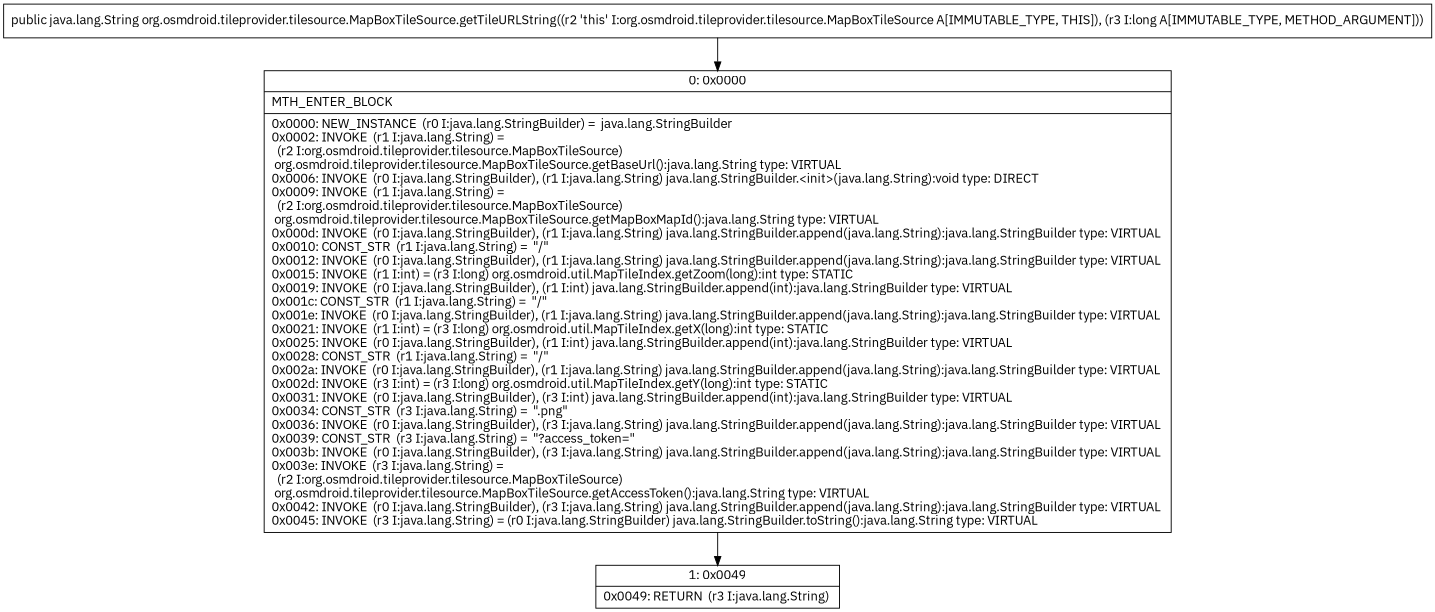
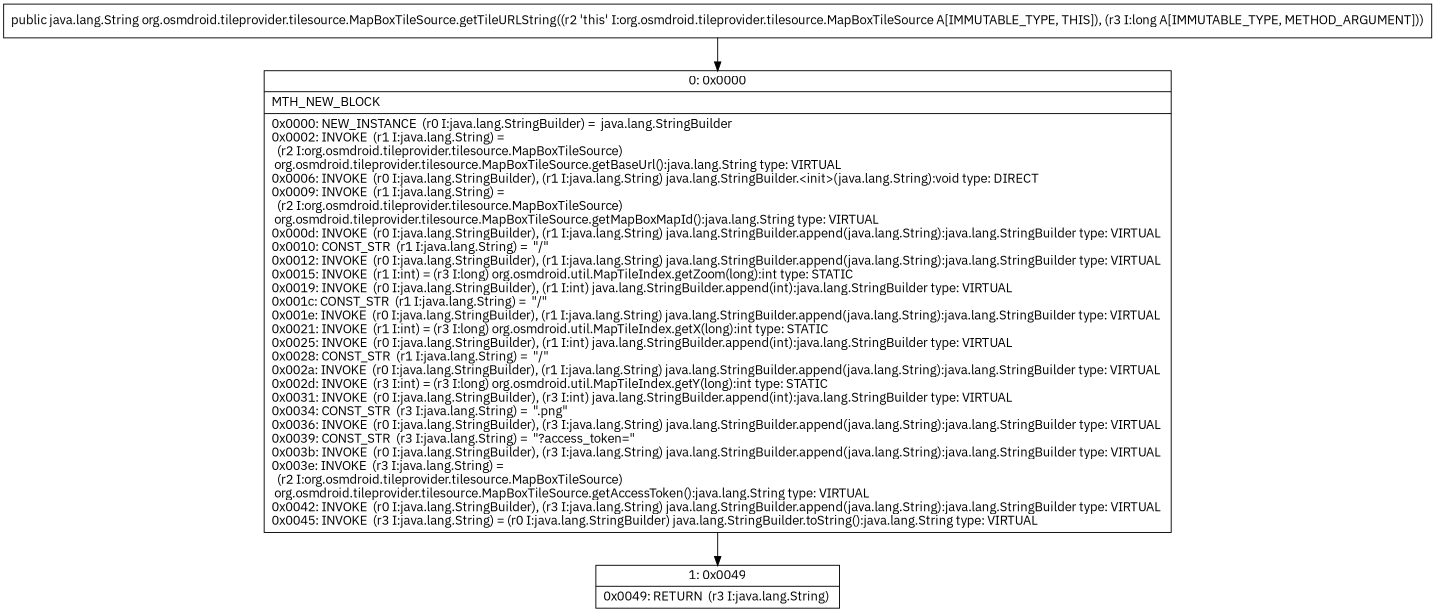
  digraph {
    fontname="IBM Plex Sans"
    node [shape=record fontname="IBM Plex Sans"]
    edge [fontname="IBM Plex Sans"]
-   n1 [label="{0\:\ 0x0000|MTH_ENTER_BLOCK\l|0x0000: NEW_INSTANCE  (r0 I:java.lang.StringBuilder) =  java.lang.StringBuilder \l0x0002: INVOKE  (r1 I:java.lang.String) = \l  (r2 I:org.osmdroid.tileprovider.tilesource.MapBoxTileSource)\l org.osmdroid.tileprovider.tilesource.MapBoxTileSource.getBaseUrl():java.lang.String type: VIRTUAL \l0x0006: INVOKE  (r0 I:java.lang.StringBuilder), (r1 I:java.lang.String) java.lang.StringBuilder.\<init\>(java.lang.String):void type: DIRECT \l0x0009: INVOKE  (r1 I:java.lang.String) = \l  (r2 I:org.osmdroid.tileprovider.tilesource.MapBoxTileSource)\l org.osmdroid.tileprovider.tilesource.MapBoxTileSource.getMapBoxMapId():java.lang.String type: VIRTUAL \l0x000d: INVOKE  (r0 I:java.lang.StringBuilder), (r1 I:java.lang.String) java.lang.StringBuilder.append(java.lang.String):java.lang.StringBuilder type: VIRTUAL \l0x0010: CONST_STR  (r1 I:java.lang.String) =  \"\/\" \l0x0012: INVOKE  (r0 I:java.lang.StringBuilder), (r1 I:java.lang.String) java.lang.StringBuilder.append(java.lang.String):java.lang.StringBuilder type: VIRTUAL \l0x0015: INVOKE  (r1 I:int) = (r3 I:long) org.osmdroid.util.MapTileIndex.getZoom(long):int type: STATIC \l0x0019: INVOKE  (r0 I:java.lang.StringBuilder), (r1 I:int) java.lang.StringBuilder.append(int):java.lang.StringBuilder type: VIRTUAL \l0x001c: CONST_STR  (r1 I:java.lang.String) =  \"\/\" \l0x001e: INVOKE  (r0 I:java.lang.StringBuilder), (r1 I:java.lang.String) java.lang.StringBuilder.append(java.lang.String):java.lang.StringBuilder type: VIRTUAL \l0x0021: INVOKE  (r1 I:int) = (r3 I:long) org.osmdroid.util.MapTileIndex.getX(long):int type: STATIC \l0x0025: INVOKE  (r0 I:java.lang.StringBuilder), (r1 I:int) java.lang.StringBuilder.append(int):java.lang.StringBuilder type: VIRTUAL \l0x0028: CONST_STR  (r1 I:java.lang.String) =  \"\/\" \l0x002a: INVOKE  (r0 I:java.lang.StringBuilder), (r1 I:java.lang.String) java.lang.StringBuilder.append(java.lang.String):java.lang.StringBuilder type: VIRTUAL \l0x002d: INVOKE  (r3 I:int) = (r3 I:long) org.osmdroid.util.MapTileIndex.getY(long):int type: STATIC \l0x0031: INVOKE  (r0 I:java.lang.StringBuilder), (r3 I:int) java.lang.StringBuilder.append(int):java.lang.StringBuilder type: VIRTUAL \l0x0034: CONST_STR  (r3 I:java.lang.String) =  \".png\" \l0x0036: INVOKE  (r0 I:java.lang.StringBuilder), (r3 I:java.lang.String) java.lang.StringBuilder.append(java.lang.String):java.lang.StringBuilder type: VIRTUAL \l0x0039: CONST_STR  (r3 I:java.lang.String) =  \"?access_token=\" \l0x003b: INVOKE  (r0 I:java.lang.StringBuilder), (r3 I:java.lang.String) java.lang.StringBuilder.append(java.lang.String):java.lang.StringBuilder type: VIRTUAL \l0x003e: INVOKE  (r3 I:java.lang.String) = \l  (r2 I:org.osmdroid.tileprovider.tilesource.MapBoxTileSource)\l org.osmdroid.tileprovider.tilesource.MapBoxTileSource.getAccessToken():java.lang.String type: VIRTUAL \l0x0042: INVOKE  (r0 I:java.lang.StringBuilder), (r3 I:java.lang.String) java.lang.StringBuilder.append(java.lang.String):java.lang.StringBuilder type: VIRTUAL \l0x0045: INVOKE  (r3 I:java.lang.String) = (r0 I:java.lang.StringBuilder) java.lang.StringBuilder.toString():java.lang.String type: VIRTUAL \l}"]
+   n1 [label="{0\:\ 0x0000|MTH_NEW_BLOCK\l|0x0000: NEW_INSTANCE  (r0 I:java.lang.StringBuilder) =  java.lang.StringBuilder \l0x0002: INVOKE  (r1 I:java.lang.String) = \l  (r2 I:org.osmdroid.tileprovider.tilesource.MapBoxTileSource)\l org.osmdroid.tileprovider.tilesource.MapBoxTileSource.getBaseUrl():java.lang.String type: VIRTUAL \l0x0006: INVOKE  (r0 I:java.lang.StringBuilder), (r1 I:java.lang.String) java.lang.StringBuilder.\<init\>(java.lang.String):void type: DIRECT \l0x0009: INVOKE  (r1 I:java.lang.String) = \l  (r2 I:org.osmdroid.tileprovider.tilesource.MapBoxTileSource)\l org.osmdroid.tileprovider.tilesource.MapBoxTileSource.getMapBoxMapId():java.lang.String type: VIRTUAL \l0x000d: INVOKE  (r0 I:java.lang.StringBuilder), (r1 I:java.lang.String) java.lang.StringBuilder.append(java.lang.String):java.lang.StringBuilder type: VIRTUAL \l0x0010: CONST_STR  (r1 I:java.lang.String) =  \"\/\" \l0x0012: INVOKE  (r0 I:java.lang.StringBuilder), (r1 I:java.lang.String) java.lang.StringBuilder.append(java.lang.String):java.lang.StringBuilder type: VIRTUAL \l0x0015: INVOKE  (r1 I:int) = (r3 I:long) org.osmdroid.util.MapTileIndex.getZoom(long):int type: STATIC \l0x0019: INVOKE  (r0 I:java.lang.StringBuilder), (r1 I:int) java.lang.StringBuilder.append(int):java.lang.StringBuilder type: VIRTUAL \l0x001c: CONST_STR  (r1 I:java.lang.String) =  \"\/\" \l0x001e: INVOKE  (r0 I:java.lang.StringBuilder), (r1 I:java.lang.String) java.lang.StringBuilder.append(java.lang.String):java.lang.StringBuilder type: VIRTUAL \l0x0021: INVOKE  (r1 I:int) = (r3 I:long) org.osmdroid.util.MapTileIndex.getX(long):int type: STATIC \l0x0025: INVOKE  (r0 I:java.lang.StringBuilder), (r1 I:int) java.lang.StringBuilder.append(int):java.lang.StringBuilder type: VIRTUAL \l0x0028: CONST_STR  (r1 I:java.lang.String) =  \"\/\" \l0x002a: INVOKE  (r0 I:java.lang.StringBuilder), (r1 I:java.lang.String) java.lang.StringBuilder.append(java.lang.String):java.lang.StringBuilder type: VIRTUAL \l0x002d: INVOKE  (r3 I:int) = (r3 I:long) org.osmdroid.util.MapTileIndex.getY(long):int type: STATIC \l0x0031: INVOKE  (r0 I:java.lang.StringBuilder), (r3 I:int) java.lang.StringBuilder.append(int):java.lang.StringBuilder type: VIRTUAL \l0x0034: CONST_STR  (r3 I:java.lang.String) =  \".png\" \l0x0036: INVOKE  (r0 I:java.lang.StringBuilder), (r3 I:java.lang.String) java.lang.StringBuilder.append(java.lang.String):java.lang.StringBuilder type: VIRTUAL \l0x0039: CONST_STR  (r3 I:java.lang.String) =  \"?access_token=\" \l0x003b: INVOKE  (r0 I:java.lang.StringBuilder), (r3 I:java.lang.String) java.lang.StringBuilder.append(java.lang.String):java.lang.StringBuilder type: VIRTUAL \l0x003e: INVOKE  (r3 I:java.lang.String) = \l  (r2 I:org.osmdroid.tileprovider.tilesource.MapBoxTileSource)\l org.osmdroid.tileprovider.tilesource.MapBoxTileSource.getAccessToken():java.lang.String type: VIRTUAL \l0x0042: INVOKE  (r0 I:java.lang.StringBuilder), (r3 I:java.lang.String) java.lang.StringBuilder.append(java.lang.String):java.lang.StringBuilder type: VIRTUAL \l0x0045: INVOKE  (r3 I:java.lang.String) = (r0 I:java.lang.StringBuilder) java.lang.StringBuilder.toString():java.lang.String type: VIRTUAL \l}"]
    n2 [label="{1\:\ 0x0049|0x0049: RETURN  (r3 I:java.lang.String) \l}"]
    n3 [label="{public java.lang.String org.osmdroid.tileprovider.tilesource.MapBoxTileSource.getTileURLString((r2 'this' I:org.osmdroid.tileprovider.tilesource.MapBoxTileSource A[IMMUTABLE_TYPE, THIS]), (r3 I:long A[IMMUTABLE_TYPE, METHOD_ARGUMENT])) }"]
    n1 -> n2
    n3 -> n1
  }
